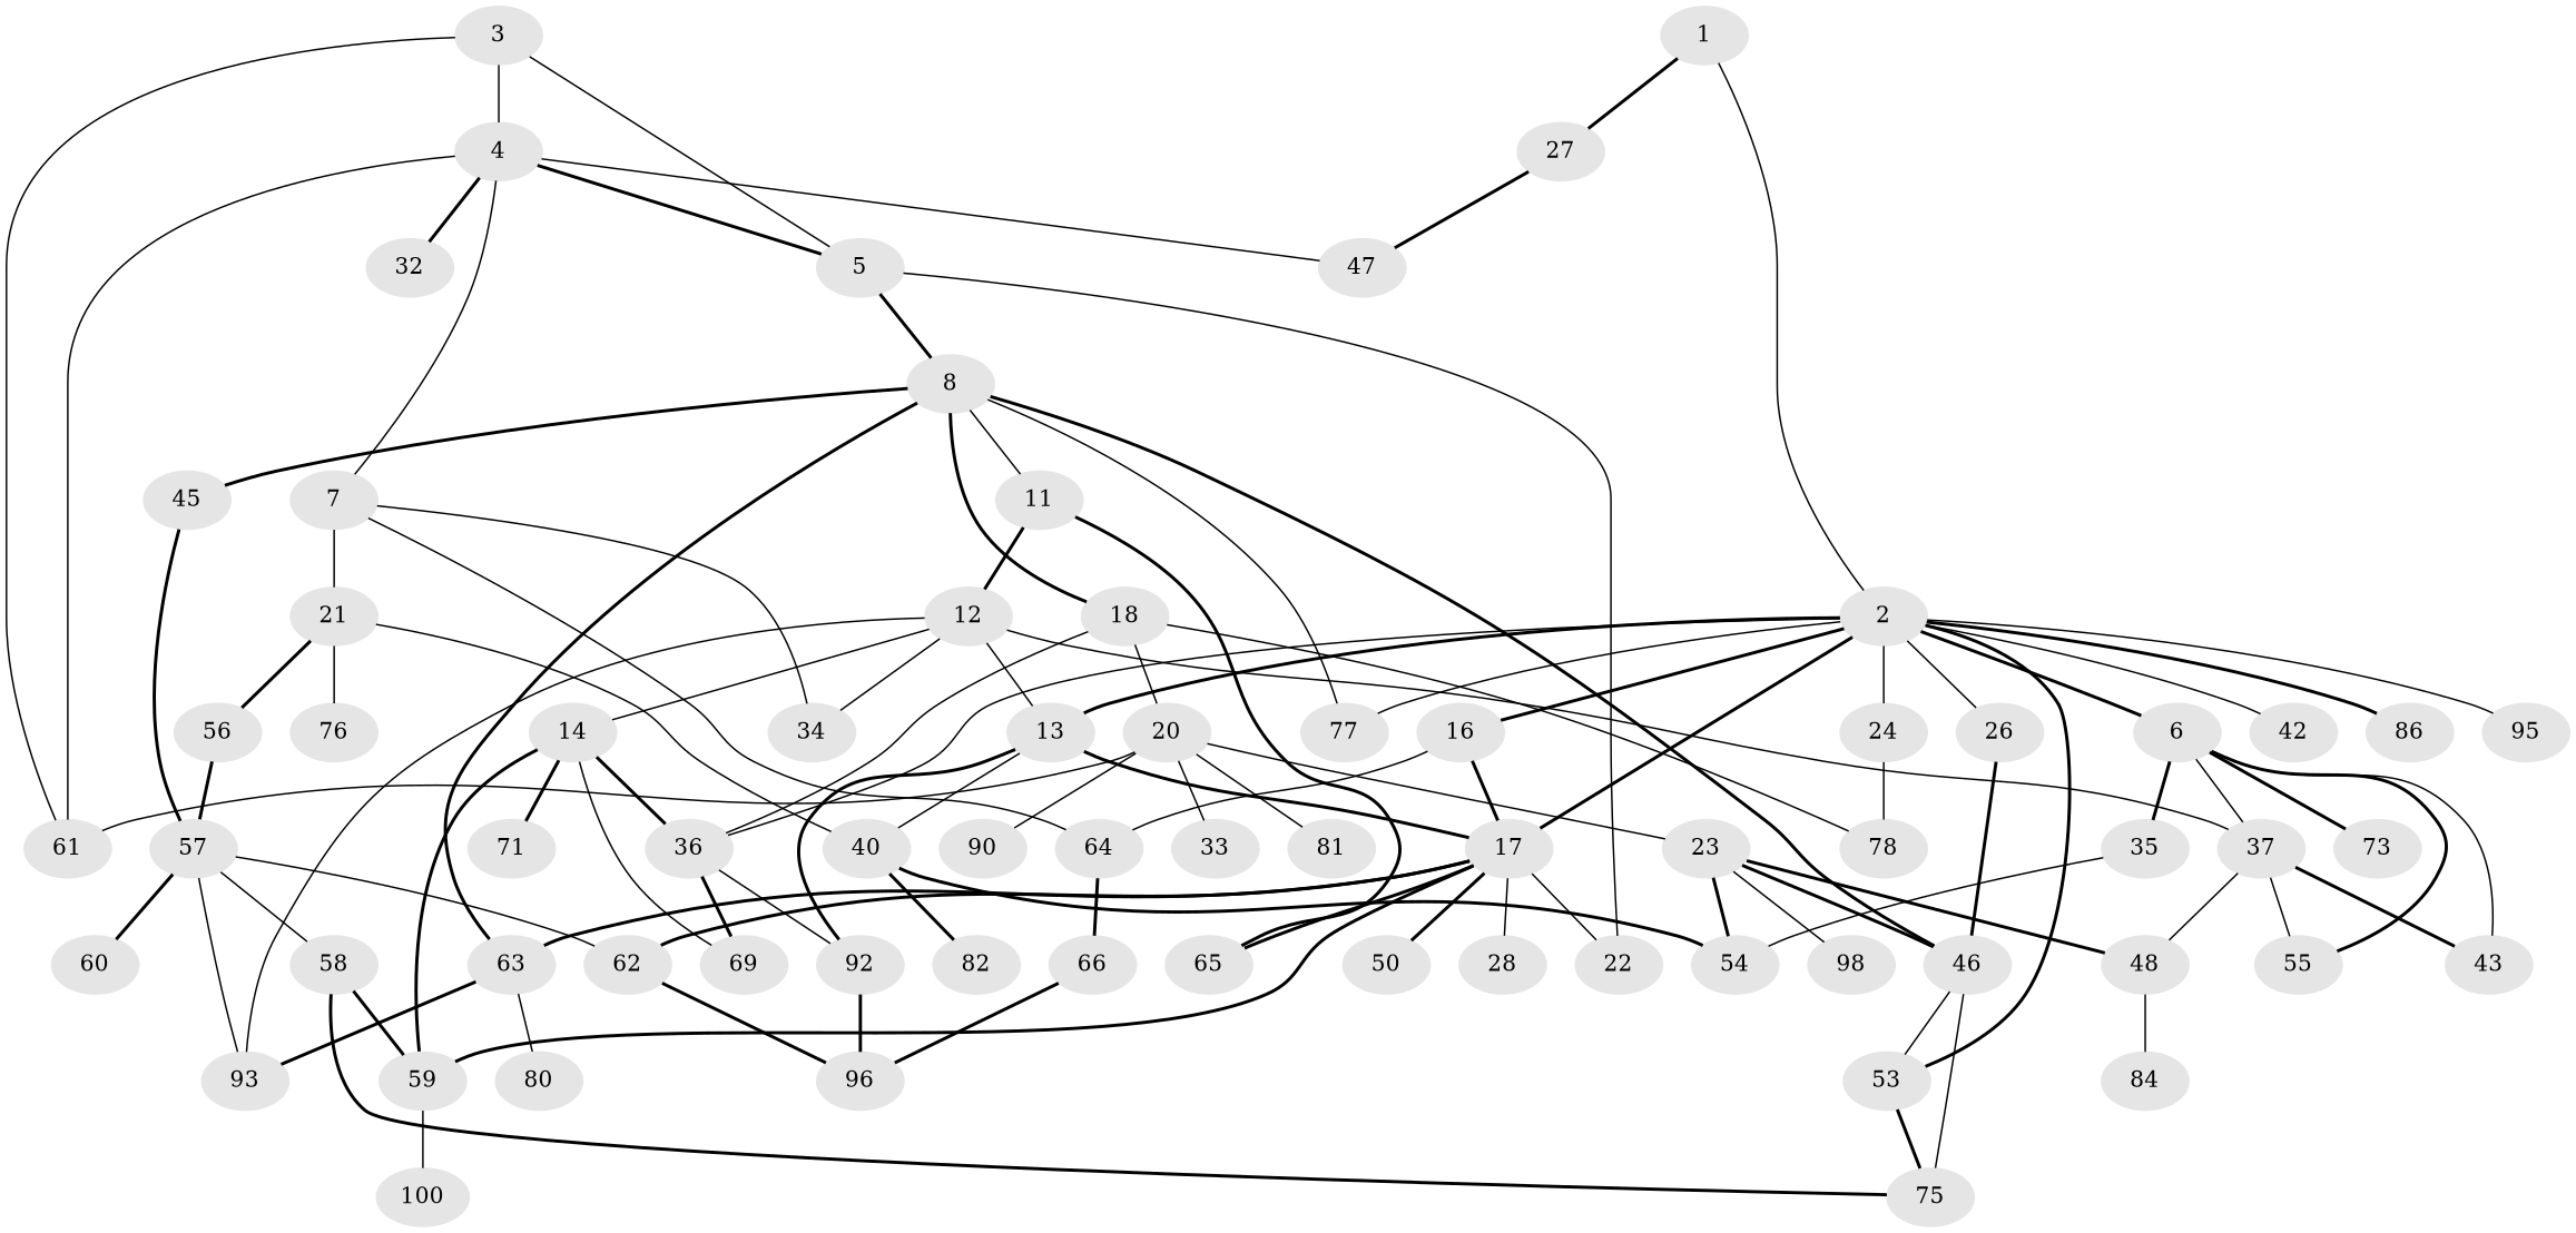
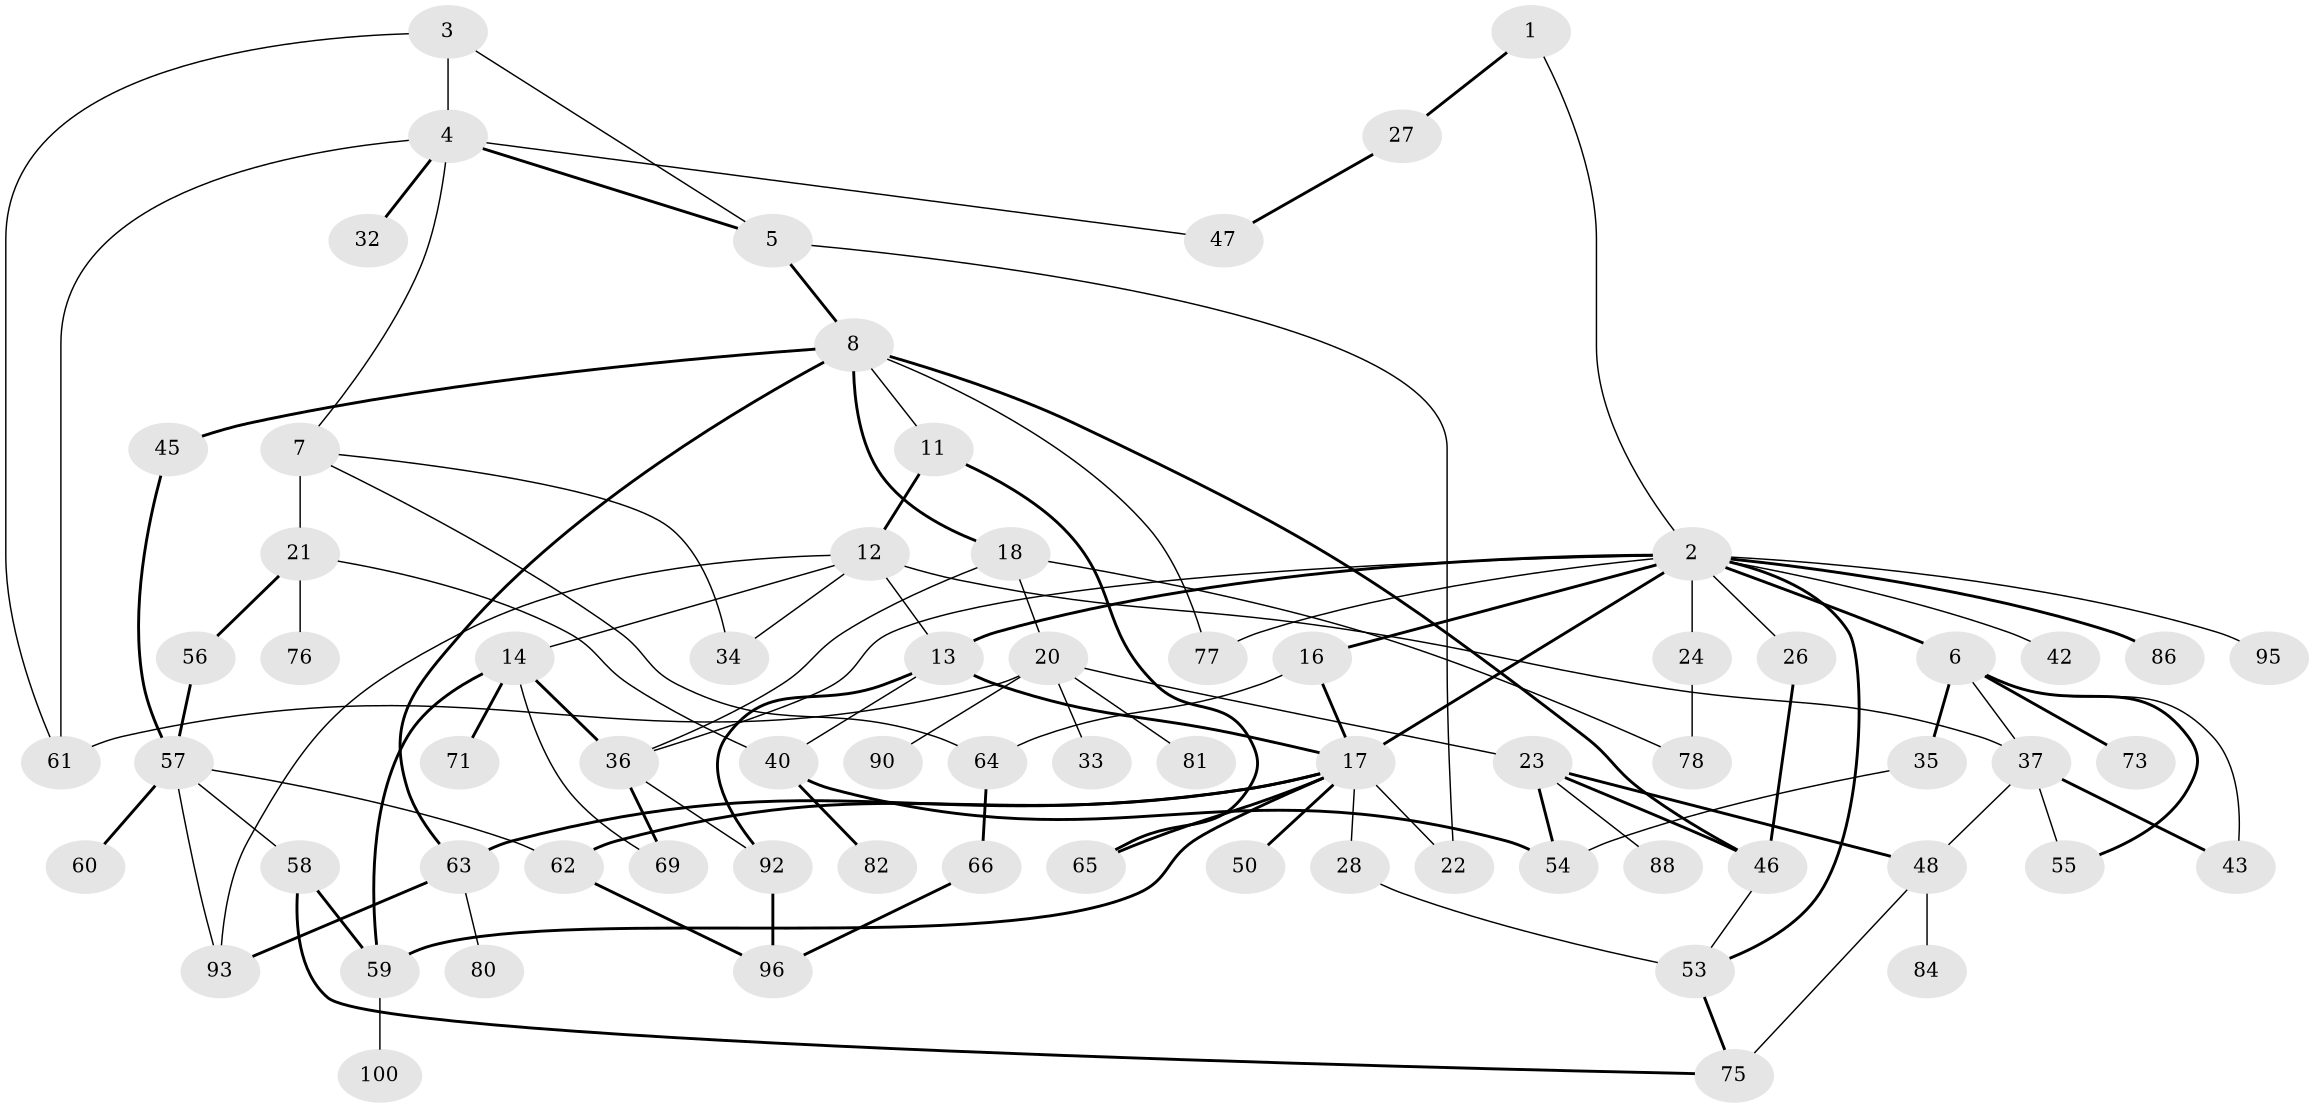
  graph {
    node [color=gray90 style=filled]
    edge [style=solid]
    2 [super="+15+9+83+30"]
    6 [super="+29"]
    13 [super="+31+87"]
    16
    17 [super="+25+52"]
    24 [super="+67"]
    26
    36 [super="+72+44"]
    42
    53 [super="+89"]
    77
    86
    95
    1
    27
    3 [super="+41"]
    4 [super="+70"]
    5
    61
    47
    35
    37 [super="+38"]
    43
    55
    73
    40 [super="+97"]
    92
    64 [super="+74"]
    22
    63
    65
    59
    28
    50
    62
    78
    46 [super="+85"]
    69
    75
    7
    32
    8
    21
    34
    11 [super="+79"]
    18 [super="+19"]
    45
    54
    48
    56
    76
    66
    12 [super="+90"]
    20 [super="+49"]
    57
    93 [super="+98"]
    80
    14 [super="+51"]
    71
    82
    96
    100
    23 [super="+99"]
    33
    81
    n66 [label=90]
-   88 [label=98]
+   88
    84
    58
    60
    2 -- 6 [style=bold]
    2 -- 13 [style=bold]
    2 -- 16 [style=bold]
    2 -- 17 [style=bold]
    2 -- 24
    2 -- 26
    2 -- 36
    2 -- 42
    2 -- 53 [style=bold]
    2 -- 77
    2 -- 86 [style=bold]
    2 -- 95
    6 -- 35 [style=bold]
    6 -- 37
    6 -- 43
    6 -- 55 [style=bold]
    6 -- 73 [style=bold]
    13 -- 17 [style=bold]
    13 -- 40
    13 -- 92 [style=bold]
    16 -- 17 [style=bold]
    16 -- 64
    17 -- 22 [weight=2]
    17 -- 63 [style=bold]
    17 -- 65 [style=bold]
    17 -- 59 [style=bold]
    17 -- 28
    17 -- 50 [style=bold]
    17 -- 62 [style=bold weight=2]
    24 -- 78
    26 -- 46 [style=bold]
    36 -- 92
    36 -- 69 [style=bold]
    53 -- 75 [style=bold]
    1 -- 2
    1 -- 27 [style=bold]
    27 -- 47 [style=bold]
    3 -- 4 [weight=2]
    3 -- 5
    3 -- 61
    4 -- 5 [style=bold]
    4 -- 61
    4 -- 47
    4 -- 7
    4 -- 32 [style=bold]
    5 -- 22
    5 -- 8 [style=bold]
    35 -- 54
    37 -- 43 [style=bold]
    37 -- 55
    37 -- 48
    40 -- 54 [style=bold]
    40 -- 82 [style=bold]
    92 -- 96 [style=bold]
    64 -- 66 [style=bold]
    63 -- 93 [style=bold]
    63 -- 80
    59 -- 100
+   28 -- 53
    62 -- 96 [style=bold]
    46 -- 53
    7 -- 64
    7 -- 21
    7 -- 34
    8 -- 77
    8 -- 63 [style=bold]
    8 -- 46 [style=bold]
    8 -- 11
    8 -- 18 [style=bold]
    8 -- 45 [style=bold]
    21 -- 40
    21 -- 56 [style=bold]
    21 -- 76
    11 -- 65 [style=bold]
    11 -- 12 [style=bold]
    18 -- 36
    18 -- 78
    18 -- 20
    45 -- 57 [style=bold]
-   46 -- 75
+   48 -- 75
    48 -- 84
    56 -- 57 [style=bold]
    66 -- 96 [style=bold]
    12 -- 13
    12 -- 37
    12 -- 34
    12 -- 93
    12 -- 14
    20 -- 61
    20 -- 23
    20 -- 33
    20 -- 81
    20 -- n66
    57 -- 62
    57 -- 93
    57 -- 58
    57 -- 60 [style=bold]
    14 -- 36 [style=bold]
    14 -- 59 [style=bold]
    14 -- 69
    14 -- 71 [style=bold]
    23 -- 46 [style=bold]
    23 -- 54 [style=bold]
    23 -- 48 [style=bold]
    23 -- 88
    58 -- 59 [style=bold]
    58 -- 75 [style=bold]
  }
